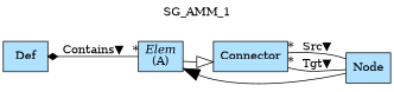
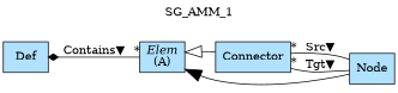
  digraph {
    fontname="DejaVu Serif"
    label=SG_AMM_1
    labelfontsize=12
    labelloc=tl
    rankdir=LR
    node [fillcolor=lightskyblue1 fontname="DejaVu Serif" shape=record style=filled]
    edge [fontname="DejaVu Serif"]
    n1 [label=Def]
    n2 [label=<{<I>Elem</I><br/>(A)}>]
    n3 [label=Connector]
    n4 [label="Node"]
    n1 -> n2 [arrowhead=none arrowtail=diamond dir=both headlabel="*" label="Contains▼"]
-   n2 -> n3 [arrowhead=onormal arrowsize=2.0]
+   n3 -> n2 [arrowhead=onormal arrowsize=2.0]
    n3 -> n4 [dir=none label="Src▼" taillabel="*"]
    n3 -> n4 [dir=none label="Tgt▼" taillabel="*"]
    n4 -> n2 [arrowhead=normal arrowsize=2.0]
  }
